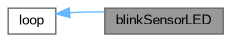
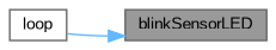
  digraph {
    rankdir=RL
    fontname="Liberation Sans"
    node [fontname="Liberation Sans" fontsize=10 shape=box style=filled]
    n1 [color=gray40 fillcolor=grey60 fontcolor=black height=0.2 label=blinkSensorLED width=0.4]
    n2 [color=grey40 fillcolor=white height=0.2 label=loop width=0.4]
-   n2 -> n1 [color=steelblue1 dir=back fontname="Liberation Sans" fontsize=10 labelfontname=Helvetica labelfontsize=10 style=solid]
+   n1 -> n2 [color=steelblue1 dir=back fontname="Liberation Sans" fontsize=10 labelfontname=Helvetica labelfontsize=10 style=solid]
  }
